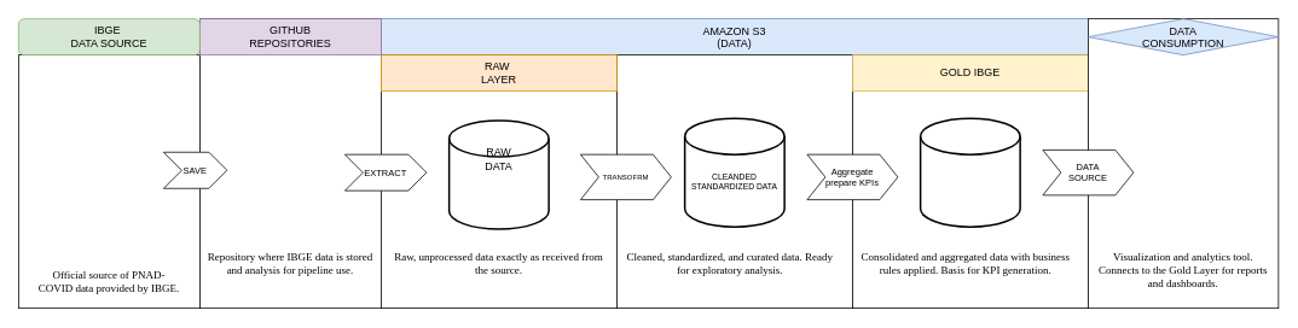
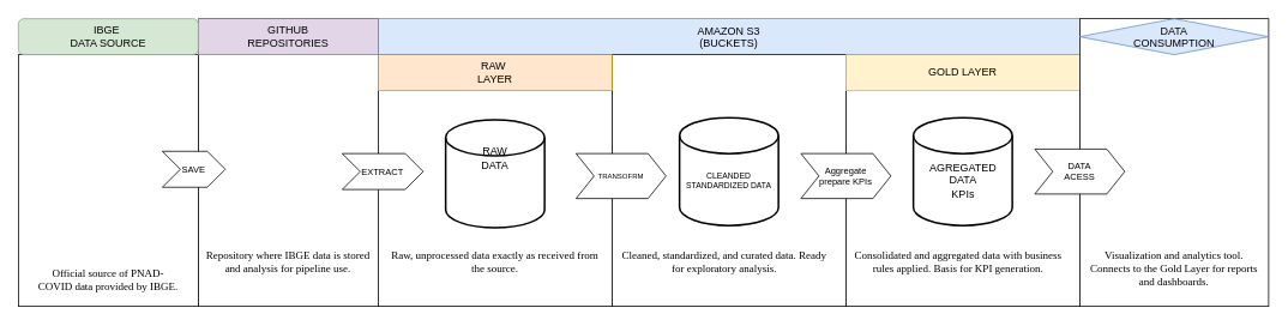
  <mxCell id="0" />
  <mxCell id="1" parent="0" />
  <mxCell id="2" value="" style="rounded=0;whiteSpace=wrap;html=1;verticalAlign=top;" vertex="1" parent="1"><mxGeometry x="20" y="60" width="200" height="280" as="geometry" /></mxCell>
  <mxCell id="3" value="" style="rounded=0;whiteSpace=wrap;html=1;verticalAlign=top;" vertex="1" parent="1"><mxGeometry x="220" y="20" width="200" height="320" as="geometry" /></mxCell>
  <mxCell id="4" value="" style="shape=image;verticalLabelPosition=bottom;labelBackgroundColor=default;verticalAlign=top;aspect=fixed;imageAspect=0;image=https://upload.wikimedia.org/wikipedia/commons/thumb/c/c2/GitHub_Invertocat_Logo.svg/1200px-GitHub_Invertocat_Logo.svg.png;" vertex="1" parent="1"><mxGeometry x="265" y="132.5" width="110" height="110" as="geometry" /></mxCell>
- <mxCell id="5" value="AMAZON S3&lt;br&gt;(DATA)" style="rounded=0;whiteSpace=wrap;html=1;verticalAlign=top;fillColor=#dae8fc;strokeColor=#6c8ebf;" vertex="1" parent="1"><mxGeometry x="420" y="20" width="780" height="320" as="geometry" /></mxCell>
+ <mxCell id="5" value="AMAZON S3&lt;br&gt;(BUCKETS)" style="rounded=0;whiteSpace=wrap;html=1;verticalAlign=top;fillColor=#dae8fc;strokeColor=#6c8ebf;" vertex="1" parent="1"><mxGeometry x="420" y="20" width="780" height="320" as="geometry" /></mxCell>
  <mxCell id="6" value="" style="rounded=0;whiteSpace=wrap;html=1;verticalAlign=top;" vertex="1" parent="1"><mxGeometry x="420" y="60" width="260" height="280" as="geometry" /></mxCell>
  <mxCell id="7" value="" style="rounded=0;whiteSpace=wrap;html=1;verticalAlign=top;" vertex="1" parent="1"><mxGeometry x="680" y="60" width="260" height="280" as="geometry" /></mxCell>
  <mxCell id="8" value="" style="rounded=0;whiteSpace=wrap;html=1;verticalAlign=top;" vertex="1" parent="1"><mxGeometry x="940" y="60" width="260" height="280" as="geometry" /></mxCell>
  <mxCell id="9" value="&lt;div style=&quot;font-size: 10px;&quot;&gt;EXTRACT&lt;/div&gt;" style="shape=step;perimeter=stepPerimeter;whiteSpace=wrap;html=1;fixedSize=1;fontSize=10;" vertex="1" parent="1"><mxGeometry x="380" y="170" width="90" height="40" as="geometry" /></mxCell>
  <mxCell id="10" value="RAW&amp;nbsp;&lt;div&gt;LAYER&lt;/div&gt;" style="rounded=0;whiteSpace=wrap;html=1;fillColor=#ffe6cc;strokeColor=#d79b00;" vertex="1" parent="1"><mxGeometry x="420" y="60" width="260" height="40" as="geometry" /></mxCell>
- <mxCell id="11" value="GOLD IBGE" style="rounded=0;whiteSpace=wrap;html=1;fillColor=#fff2cc;strokeColor=#d6b656;" vertex="1" parent="1"><mxGeometry x="940" y="60" width="260" height="40" as="geometry" /></mxCell>
+ <mxCell id="11" value="GOLD LAYER" style="rounded=0;whiteSpace=wrap;html=1;fillColor=#fff2cc;strokeColor=#d6b656;" vertex="1" parent="1"><mxGeometry x="940" y="60" width="260" height="40" as="geometry" /></mxCell>
  <mxCell id="12" value="" style="strokeWidth=2;html=1;shape=mxgraph.flowchart.database;whiteSpace=wrap;" vertex="1" parent="1"><mxGeometry x="495" y="132.5" width="110" height="120" as="geometry" /></mxCell>
  <mxCell id="13" value="RAW&lt;div&gt;DATA&lt;/div&gt;" style="text;html=1;align=center;verticalAlign=middle;whiteSpace=wrap;rounded=0;" vertex="1" parent="1"><mxGeometry x="500" y="145" width="100" height="60" as="geometry" /></mxCell>
  <mxCell id="14" value="GITHUB&lt;br&gt;REPOSITORIES" style="rounded=0;whiteSpace=wrap;html=1;fillColor=#e1d5e7;strokeColor=#9673a6;" vertex="1" parent="1"><mxGeometry x="220" y="20" width="200" height="40" as="geometry" /></mxCell>
  <mxCell id="15" value="&lt;div style=&quot;font-size: 8px;&quot;&gt;TRANSOFRM&lt;/div&gt;" style="shape=step;perimeter=stepPerimeter;whiteSpace=wrap;html=1;fixedSize=1;fontSize=8;" vertex="1" parent="1"><mxGeometry x="640" y="170" width="100" height="50" as="geometry" /></mxCell>
  <mxCell id="16" value="IBGE&amp;nbsp;&lt;div&gt;DATA SOURCE&lt;/div&gt;" style="whiteSpace=wrap;html=1;fillColor=#d5e8d4;strokeColor=#82b366;rounded=1;" vertex="1" parent="1"><mxGeometry x="20" y="20" width="200" height="40" as="geometry" /></mxCell>
  <mxCell id="17" value="" style="strokeWidth=2;html=1;shape=mxgraph.flowchart.database;whiteSpace=wrap;" vertex="1" parent="1"><mxGeometry x="755" y="130" width="110" height="120" as="geometry" /></mxCell>
  <mxCell id="18" value="CLEANDED&lt;br style=&quot;font-size: 9px;&quot;&gt;STANDARDIZED DATA" style="text;html=1;align=center;verticalAlign=middle;whiteSpace=wrap;rounded=0;fontSize=9;" vertex="1" parent="1"><mxGeometry x="750" y="170" width="120" height="60" as="geometry" /></mxCell>
  <mxCell id="19" value="&lt;div style=&quot;font-size: 10px;&quot;&gt;Aggregate&lt;br&gt;prepare KPIs&lt;/div&gt;" style="shape=step;perimeter=stepPerimeter;whiteSpace=wrap;html=1;fixedSize=1;fontSize=10;" vertex="1" parent="1"><mxGeometry x="890" y="170" width="100" height="50" as="geometry" /></mxCell>
  <mxCell id="20" value="" style="strokeWidth=2;html=1;shape=mxgraph.flowchart.database;whiteSpace=wrap;" vertex="1" parent="1"><mxGeometry x="1015" y="130" width="110" height="120" as="geometry" /></mxCell>
+ <mxCell id="21" value="AGREGATED DATA&lt;br&gt;KPIs" style="text;html=1;align=center;verticalAlign=middle;whiteSpace=wrap;rounded=0;" vertex="1" parent="1"><mxGeometry x="1018.75" y="165" width="102.5" height="70" as="geometry" /></mxCell>
  <mxCell id="22" value="" style="rounded=0;whiteSpace=wrap;html=1;" vertex="1" parent="1"><mxGeometry x="1200" y="20" width="210" height="320" as="geometry" /></mxCell>
  <mxCell id="23" value="DATA&lt;br&gt;CONSUMPTION&lt;div&gt;&lt;br&gt;&lt;/div&gt;" style="rhombus;whiteSpace=wrap;html=1;verticalAlign=top;fillColor=#dae8fc;strokeColor=#6c8ebf;" vertex="1" parent="1"><mxGeometry x="1200" y="20" width="210" height="40" as="geometry" /></mxCell>
  <mxCell id="24" value="" style="shape=image;verticalLabelPosition=bottom;labelBackgroundColor=default;verticalAlign=top;aspect=fixed;imageAspect=0;image=https://logos-world.net/wp-content/uploads/2022/02/Microsoft-Power-BI-Symbol.png;" vertex="1" parent="1"><mxGeometry x="1213.89" y="127.5" width="182.22" height="102.5" as="geometry" /></mxCell>
- <mxCell id="25" value="&lt;div style=&quot;font-size: 10px;&quot;&gt;DATA&lt;br&gt;SOURCE&lt;/div&gt;" style="shape=step;perimeter=stepPerimeter;whiteSpace=wrap;html=1;fixedSize=1;fontSize=10;" vertex="1" parent="1"><mxGeometry x="1150" y="165" width="100" height="50" as="geometry" /></mxCell>
+ <mxCell id="25" value="&lt;div style=&quot;font-size: 10px;&quot;&gt;DATA&lt;br&gt;ACESS&lt;/div&gt;" style="shape=step;perimeter=stepPerimeter;whiteSpace=wrap;html=1;fixedSize=1;fontSize=10;" vertex="1" parent="1"><mxGeometry x="1150" y="165" width="100" height="50" as="geometry" /></mxCell>
  <mxCell id="26" value="&lt;div style=&quot;font-size: 10px;&quot;&gt;SAVE&lt;/div&gt;" style="shape=step;perimeter=stepPerimeter;whiteSpace=wrap;html=1;fixedSize=1;fontSize=10;" vertex="1" parent="1"><mxGeometry x="180" y="167.5" width="70" height="40" as="geometry" /></mxCell>
  <mxCell id="27" value="" style="shape=image;verticalLabelPosition=bottom;labelBackgroundColor=default;verticalAlign=top;aspect=fixed;imageAspect=0;image=https://www.ripsa.org.br/wp-content/uploads/2025/08/18-IBGE-Logo.png;" vertex="1" parent="1"><mxGeometry x="45" y="112.5" width="150" height="150" as="geometry" /></mxCell>
  <mxCell id="28" value="Official source of PNAD-COVID data provided by IBGE." style="text;whiteSpace=wrap;html=1;align=center;verticalAlign=top;fontFamily=Verdana;" vertex="1" parent="1"><mxGeometry x="40" y="290" width="160" height="40" as="geometry" /></mxCell>
  <mxCell id="29" value="Repository where IBGE data is stored and analysis for pipeline use." style="text;whiteSpace=wrap;html=1;align=center;verticalAlign=top;fontFamily=Verdana;" vertex="1" parent="1"><mxGeometry x="225" y="270" width="190" height="40" as="geometry" /></mxCell>
  <mxCell id="30" value="Raw, unprocessed data exactly as received from the source." style="text;whiteSpace=wrap;html=1;align=center;verticalAlign=top;fontFamily=Verdana;" vertex="1" parent="1"><mxGeometry x="430" y="270" width="240" height="40" as="geometry" /></mxCell>
  <mxCell id="31" value="Cleaned, standardized, and curated data. Ready for exploratory analysis." style="text;whiteSpace=wrap;html=1;align=center;verticalAlign=top;fontFamily=Verdana;" vertex="1" parent="1"><mxGeometry x="690" y="270" width="230" height="40" as="geometry" /></mxCell>
  <mxCell id="32" value="Consolidated and aggregated data with business rules applied. Basis for KPI generation." style="text;whiteSpace=wrap;html=1;align=center;verticalAlign=top;fontFamily=Verdana;" vertex="1" parent="1"><mxGeometry x="940" y="270" width="250" height="40" as="geometry" /></mxCell>
  <mxCell id="33" value="Visualization and analytics tool. Connects to the Gold Layer for reports and dashboards." style="text;whiteSpace=wrap;html=1;align=center;verticalAlign=top;fontFamily=Verdana;" vertex="1" parent="1"><mxGeometry x="1205" y="270" width="200" height="40" as="geometry" /></mxCell>
